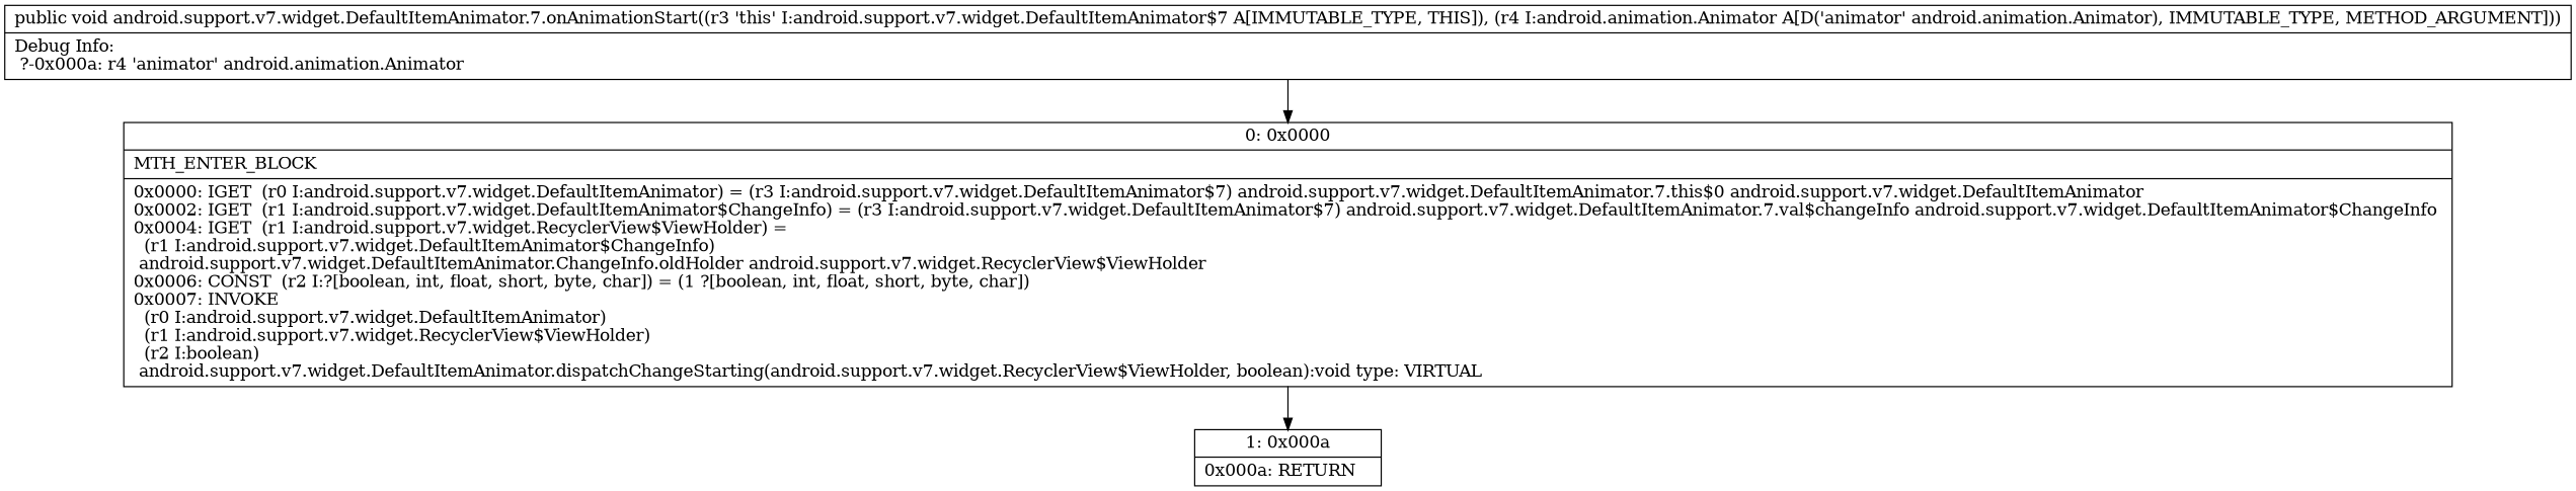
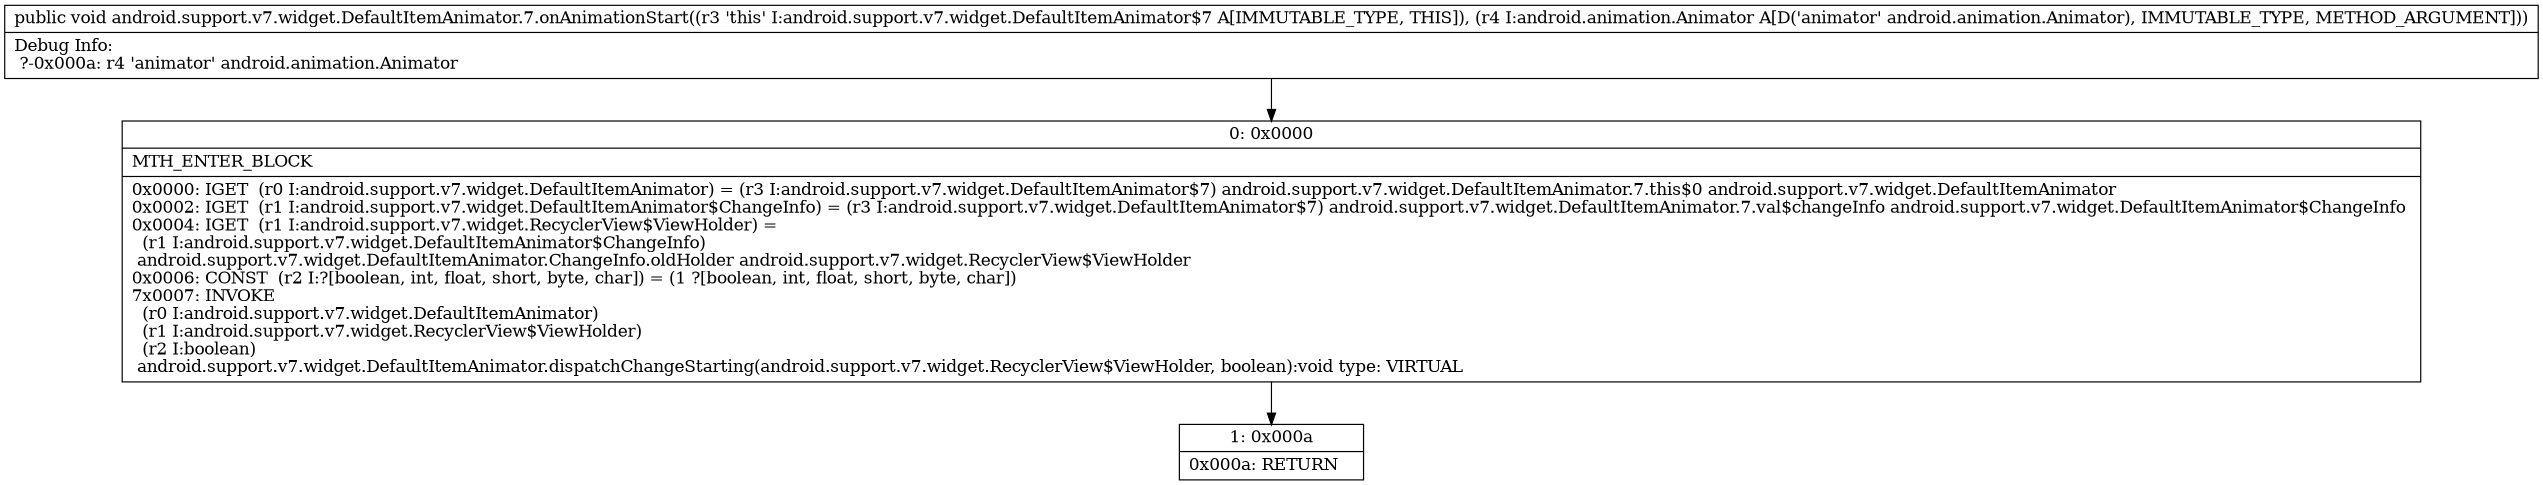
  digraph {
    node [shape=record]
-   n1 [label="{0\:\ 0x0000|MTH_ENTER_BLOCK\l|0x0000: IGET  (r0 I:android.support.v7.widget.DefaultItemAnimator) = (r3 I:android.support.v7.widget.DefaultItemAnimator$7) android.support.v7.widget.DefaultItemAnimator.7.this$0 android.support.v7.widget.DefaultItemAnimator \l0x0002: IGET  (r1 I:android.support.v7.widget.DefaultItemAnimator$ChangeInfo) = (r3 I:android.support.v7.widget.DefaultItemAnimator$7) android.support.v7.widget.DefaultItemAnimator.7.val$changeInfo android.support.v7.widget.DefaultItemAnimator$ChangeInfo \l0x0004: IGET  (r1 I:android.support.v7.widget.RecyclerView$ViewHolder) = \l  (r1 I:android.support.v7.widget.DefaultItemAnimator$ChangeInfo)\l android.support.v7.widget.DefaultItemAnimator.ChangeInfo.oldHolder android.support.v7.widget.RecyclerView$ViewHolder \l0x0006: CONST  (r2 I:?[boolean, int, float, short, byte, char]) = (1 ?[boolean, int, float, short, byte, char]) \l0x0007: INVOKE  \l  (r0 I:android.support.v7.widget.DefaultItemAnimator)\l  (r1 I:android.support.v7.widget.RecyclerView$ViewHolder)\l  (r2 I:boolean)\l android.support.v7.widget.DefaultItemAnimator.dispatchChangeStarting(android.support.v7.widget.RecyclerView$ViewHolder, boolean):void type: VIRTUAL \l}"]
+   n1 [label="{0\:\ 0x0000|MTH_ENTER_BLOCK\l|0x0000: IGET  (r0 I:android.support.v7.widget.DefaultItemAnimator) = (r3 I:android.support.v7.widget.DefaultItemAnimator$7) android.support.v7.widget.DefaultItemAnimator.7.this$0 android.support.v7.widget.DefaultItemAnimator \l0x0002: IGET  (r1 I:android.support.v7.widget.DefaultItemAnimator$ChangeInfo) = (r3 I:android.support.v7.widget.DefaultItemAnimator$7) android.support.v7.widget.DefaultItemAnimator.7.val$changeInfo android.support.v7.widget.DefaultItemAnimator$ChangeInfo \l0x0004: IGET  (r1 I:android.support.v7.widget.RecyclerView$ViewHolder) = \l  (r1 I:android.support.v7.widget.DefaultItemAnimator$ChangeInfo)\l android.support.v7.widget.DefaultItemAnimator.ChangeInfo.oldHolder android.support.v7.widget.RecyclerView$ViewHolder \l0x0006: CONST  (r2 I:?[boolean, int, float, short, byte, char]) = (1 ?[boolean, int, float, short, byte, char]) \l7x0007: INVOKE  \l  (r0 I:android.support.v7.widget.DefaultItemAnimator)\l  (r1 I:android.support.v7.widget.RecyclerView$ViewHolder)\l  (r2 I:boolean)\l android.support.v7.widget.DefaultItemAnimator.dispatchChangeStarting(android.support.v7.widget.RecyclerView$ViewHolder, boolean):void type: VIRTUAL \l}"]
    n2 [label="{1\:\ 0x000a|0x000a: RETURN   \l}"]
    n3 [label="{public void android.support.v7.widget.DefaultItemAnimator.7.onAnimationStart((r3 'this' I:android.support.v7.widget.DefaultItemAnimator$7 A[IMMUTABLE_TYPE, THIS]), (r4 I:android.animation.Animator A[D('animator' android.animation.Animator), IMMUTABLE_TYPE, METHOD_ARGUMENT]))  | Debug Info:\l  ?\-0x000a: r4 'animator' android.animation.Animator\l}"]
    n1 -> n2
    n3 -> n1
  }
